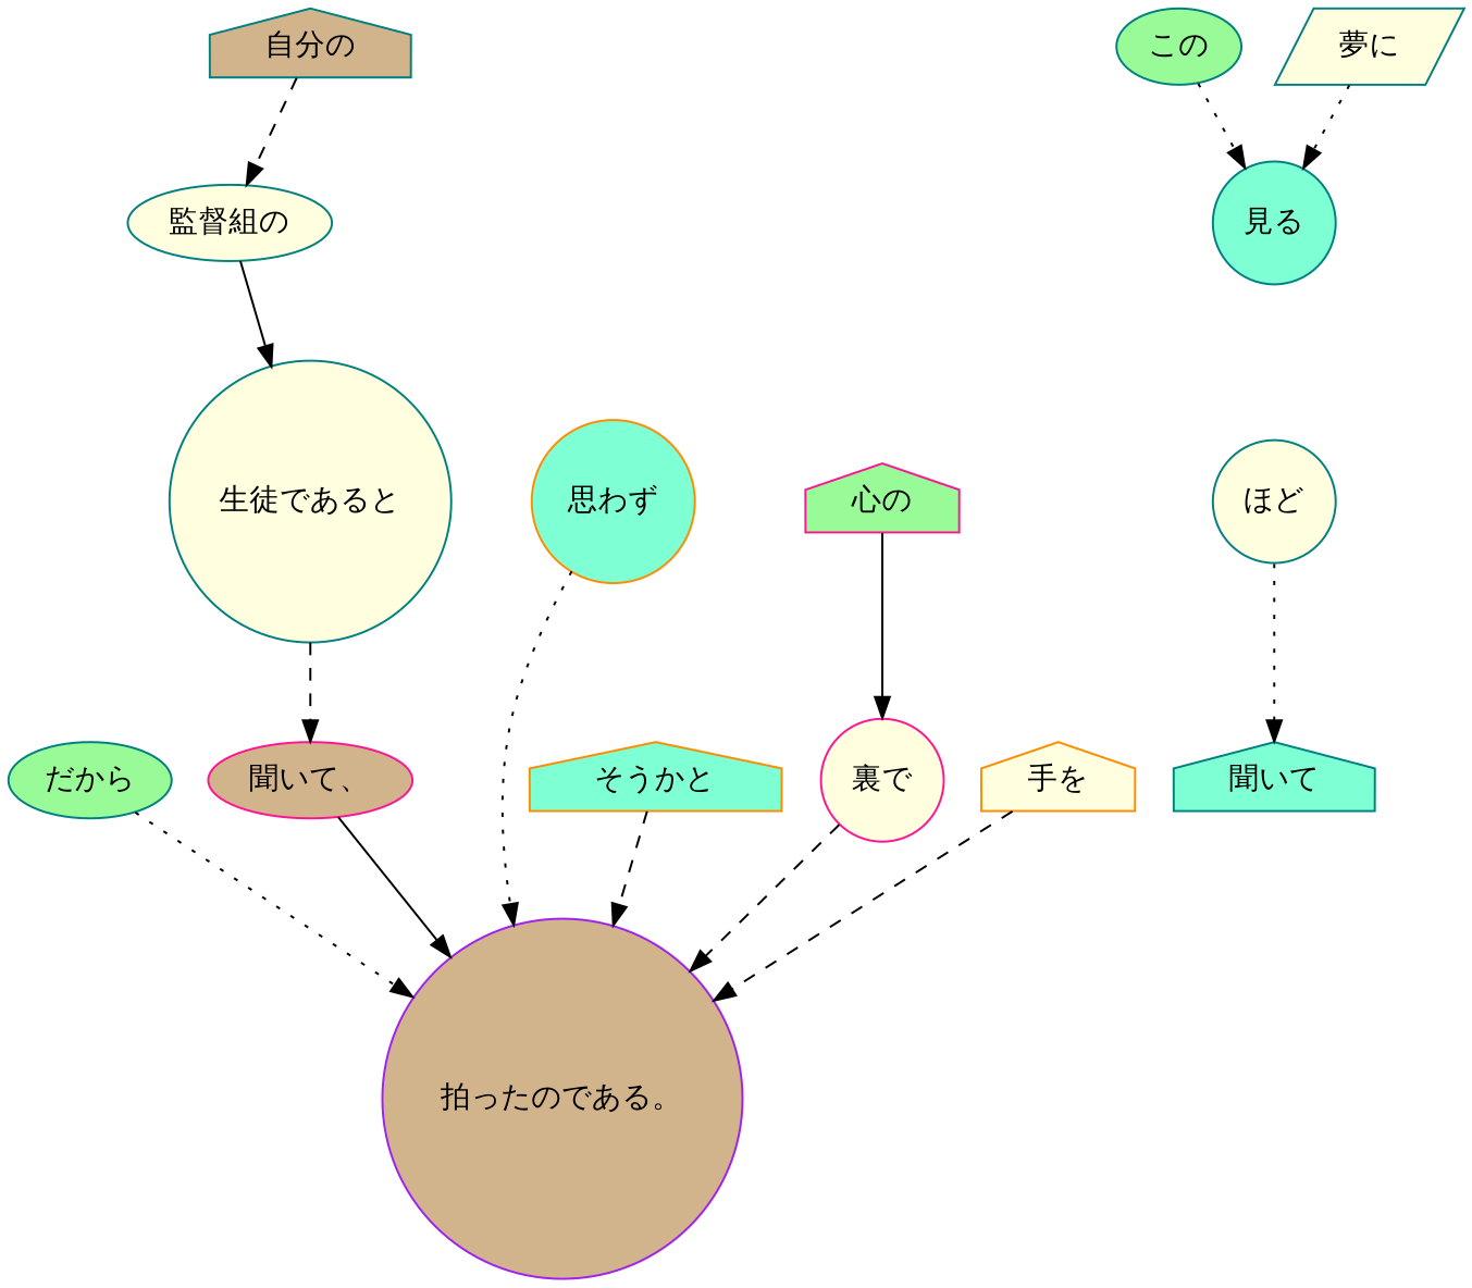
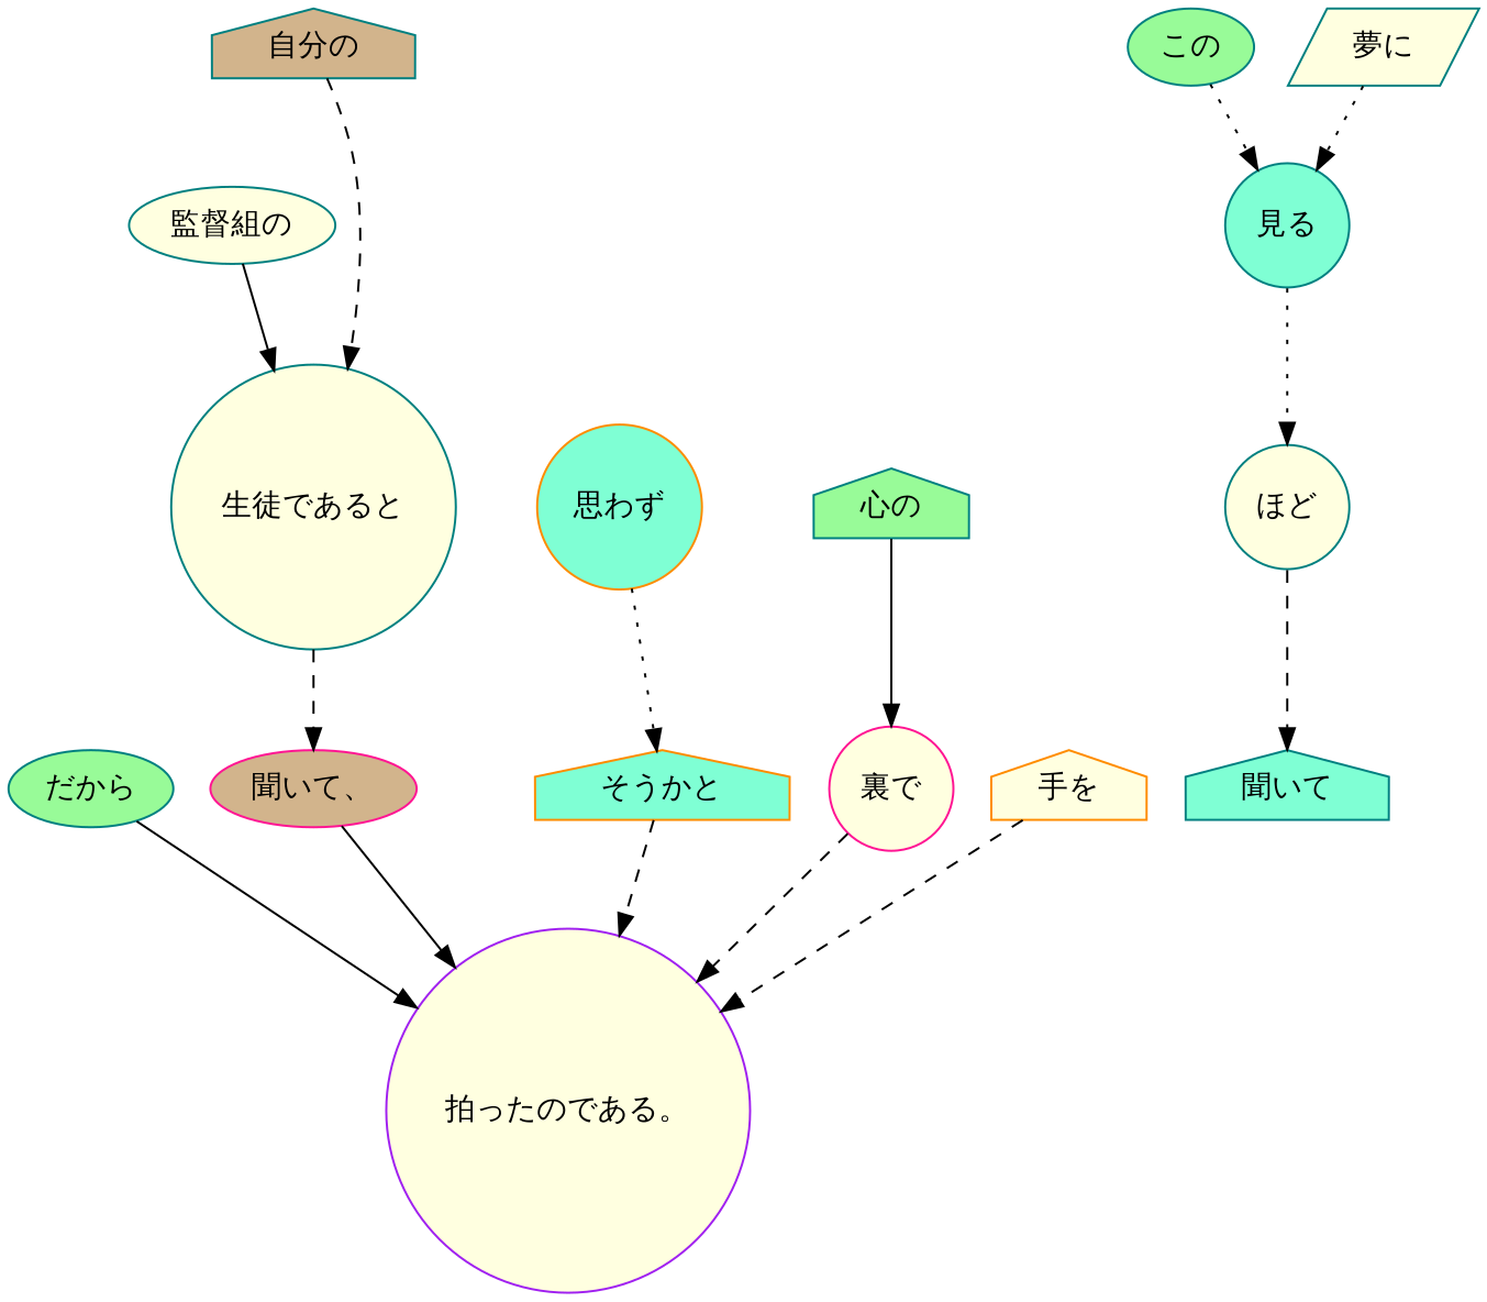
  digraph {
    fontname="PT Serif"
    node [color=teal fillcolor=lightyellow fontname="PT Serif" shape=circle style=filled]
    edge [fontname="PT Serif" style=dotted]
    n1 [fillcolor=palegreen label="だから" shape=ellipse]
-   n2 [color=purple fillcolor=tan label="拍ったのである。"]
+   n2 [color=purple label="拍ったのである。"]
    n3 [fillcolor=palegreen label="この" shape=ellipse]
    n4 [fillcolor=aquamarine label="見る"]
    n5 [label="夢に" shape=parallelogram]
    n6 [label="ほど"]
    n7 [fillcolor=aquamarine label="聞いて" shape=house]
    n8 [color=deeppink fillcolor=tan label="聞いて、" shape=ellipse]
    n9 [fillcolor=tan label="自分の" shape=house]
    n10 [label="監督組の" shape=ellipse]
    n11 [label="生徒であると"]
    n12 [color=darkorange fillcolor=aquamarine label="思わず"]
    n13 [color=darkorange fillcolor=aquamarine label="そうかと" shape=house]
-   n14 [color=deeppink fillcolor=palegreen label="心の" shape=house]
+   n14 [fillcolor=palegreen label="心の" shape=house]
    n15 [color=deeppink label="裏で"]
    n16 [color=darkorange label="手を" shape=house]
-   n1 -> n2
+   n1 -> n2 [style=solid]
    n3 -> n4
+   n4 -> n6
    n5 -> n4
-   n6 -> n7
+   n6 -> n7 [style=dashed]
    n8 -> n2 [style=solid]
-   n9 -> n10 [style=dashed]
+   n9 -> n11 [style=dashed]
    n10 -> n11 [style=solid]
    n11 -> n8 [style=dashed]
-   n12 -> n2
+   n12 -> n13
    n13 -> n2 [style=dashed]
    n14 -> n15 [style=solid]
    n15 -> n2 [style=dashed]
    n16 -> n2 [style=dashed]
  }
